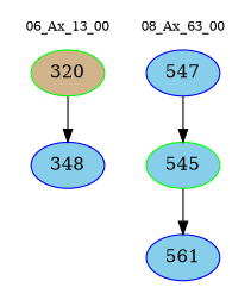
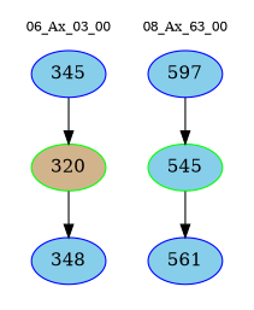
  digraph {
    node [color=blue fillcolor=skyblue style=filled]
    edge [color=black]
+   n1 [label=345]
    n2 [color=green fillcolor=tan label=320]
    n3 [label=348]
-   n4 [label=547]
+   n4 [label=597]
    n5 [color=green label=545]
    n6 [label=561]
    subgraph cluster_1 {
      color=white
      fontsize=10
-     label="06_Ax_13_00"
+     label="06_Ax_03_00"
+     n1
      n2
      n3
    }
    subgraph cluster_2 {
      color=white
      fontsize=10
      label="08_Ax_63_00"
      n4
      n5
      n6
    }
+   n1 -> n2
    n2 -> n3
    n4 -> n5
    n5 -> n6
  }
